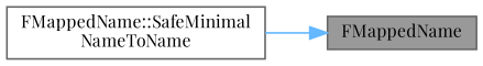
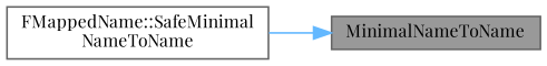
  digraph {
    rankdir=RL
    fontname="Playfair Display"
    node [fontname="Playfair Display" fontsize=10 shape=box style=filled]
-   n1 [color=gray40 fillcolor=grey60 fontcolor=black height=0.2 label=FMappedName width=0.4]
+   n1 [color=gray40 fillcolor=grey60 fontcolor=black height=0.2 label=MinimalNameToName width=0.4]
    n2 [color=grey40 fillcolor=white height=0.2 label="FMappedName::SafeMinimal\lNameToName" width=0.4]
    n1 -> n2 [color=steelblue1 dir=back fontname="Playfair Display" fontsize=10 labelfontname=Helvetica labelfontsize=10 style=solid]
  }
